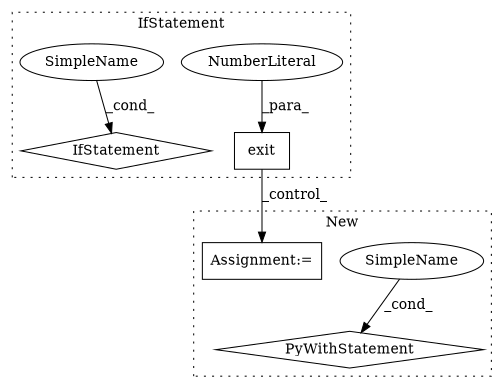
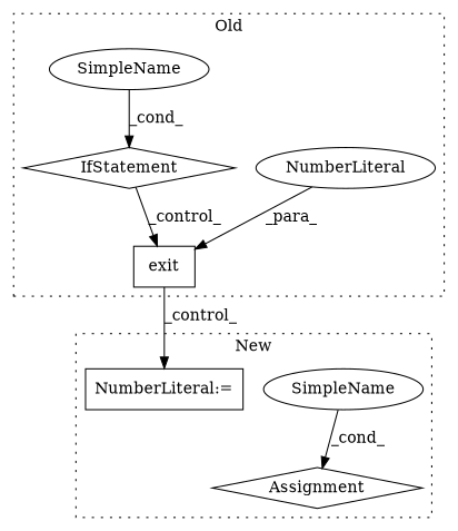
  digraph {
    node [a=42 shape=ellipse]
    n1 [a=32 l="5,1" label=exit s="1192,1198" shape=box]
    n2 [a=34 l=1 label=NumberLiteral s=1197]
    n3 [label=SimpleName]
    n4 [a=25 l="4,2" label=IfStatement s="1155,1182" shape=diamond]
-   n5 [a=104 l="10,2" label=PyWithStatement s="584,616" shape=diamond]
+   n5 [a=104 l="10,2" label=Assignment s="584,616" shape=diamond]
    n6 [label=SimpleName]
-   n7 [a=7 l=15 label="Assignment:=" s=630 shape=box]
+   n7 [a=7 l=15 label="NumberLiteral:=" s=630 shape=box]
    subgraph cluster_1 {
-     label=IfStatement
+     label=Old
      style=dotted
      n1
      n2
      n3
      n4
    }
    subgraph cluster_2 {
      label=New
      style=dotted
      n5
      n6
      n7
    }
    n1 -> n7 [label=_control_]
    n2 -> n1 [label=_para_]
    n3 -> n4 [label=_cond_]
+   n4 -> n1 [label=_control_]
    n6 -> n5 [label=_cond_]
  }
